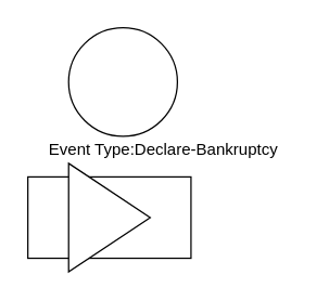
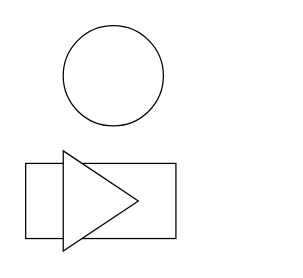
  <mxCell id="0" />
  <mxCell id="1" parent="0" />
- <mxCell id="2" value="Event Type:Declare-Bankruptcy" style="text;html=1;strokeColor=none;fillColor=none;align=center;verticalAlign=middle;whiteSpace=wrap;rounded=0;" parent="1" vertex="1"><mxGeometry x="20" y="100" width="200" height="20" as="geometry" /></mxCell>
  <mxCell id="3" value="" style="rounded=0;whiteSpace=wrap;html=1;" vertex="1" parent="1"><mxGeometry x="20" y="130" width="120" height="60" as="geometry" /></mxCell>
  <mxCell id="4" value="" style="triangle;whiteSpace=wrap;html=1;" vertex="1" parent="1"><mxGeometry x="50" y="120" width="60" height="80" as="geometry" /></mxCell>
  <mxCell id="5" value="" style="ellipse;whiteSpace=wrap;html=1;aspect=fixed;" vertex="1" parent="1"><mxGeometry x="50" y="20" width="80" height="80" as="geometry" /></mxCell>
